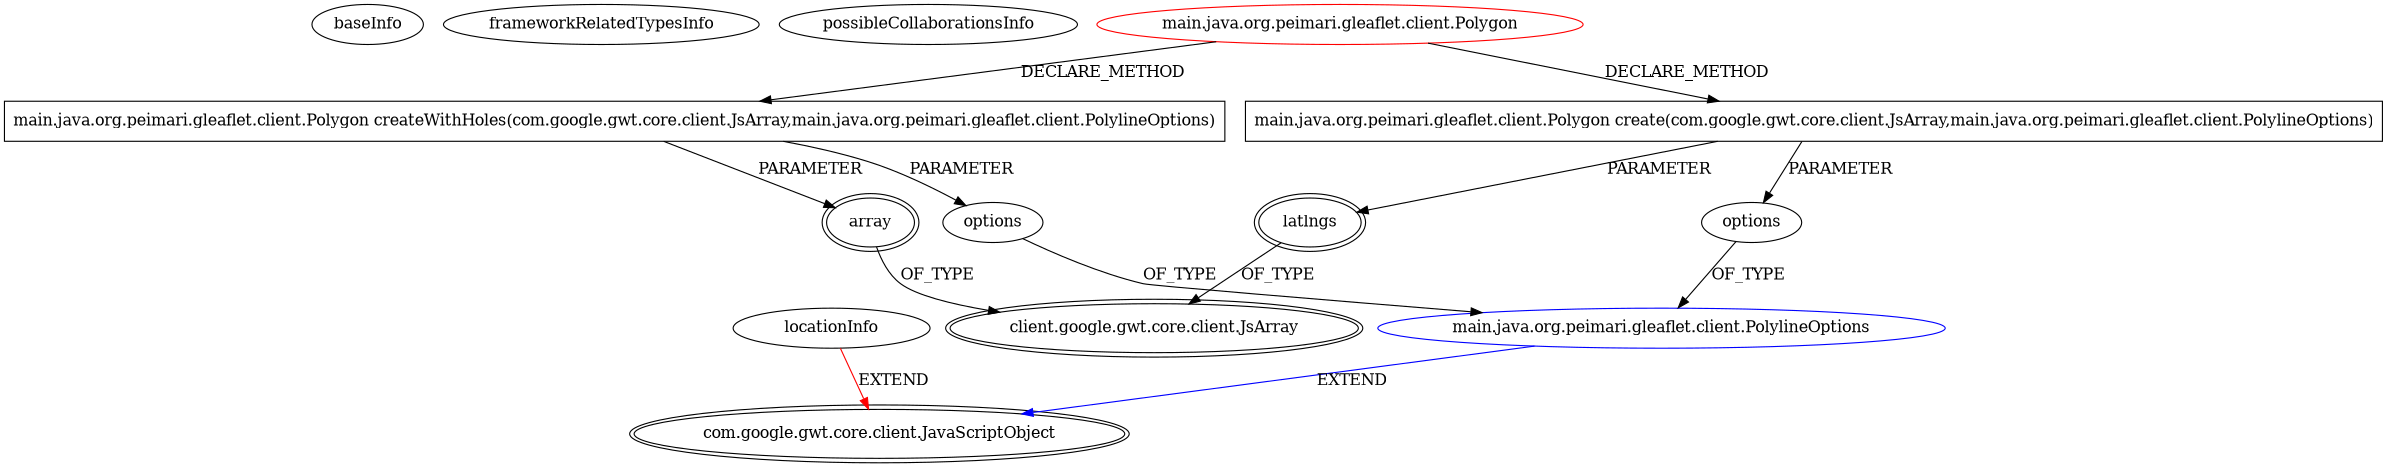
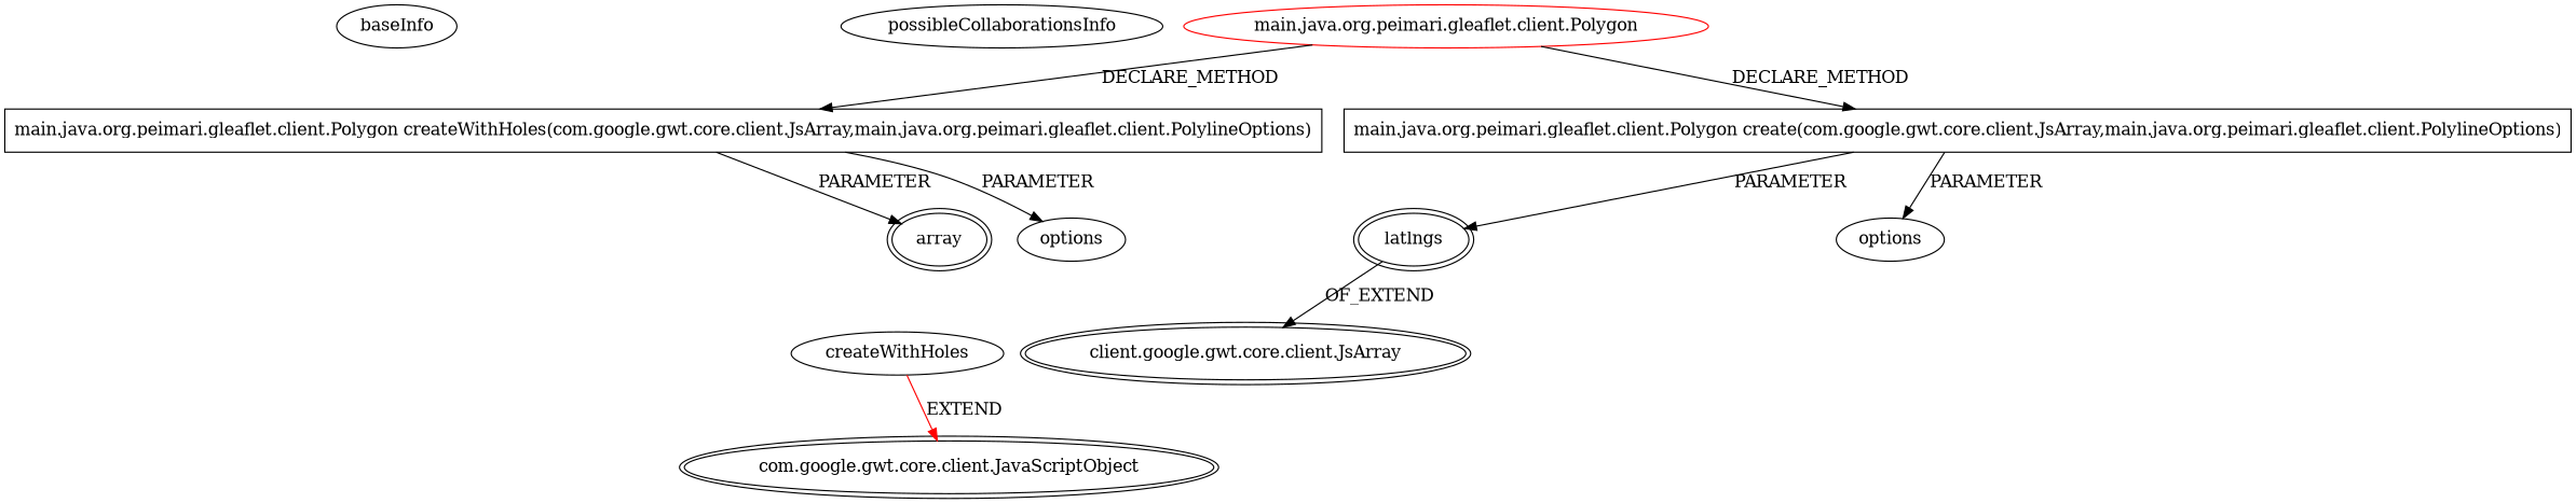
  digraph {
    node [isFrameworkType=false]
    baseInfo [category=extension_graph graphId=4100 isAnonymous=false possibleRelation=true isFrameworkType=""]
-   frameworkRelatedTypesInfo [0="com.google.gwt.core.client.JavaScriptObject" isFrameworkType=""]
    possibleCollaborationsInfo [0="4100~CLIENT_METHOD_DECLARATION-PARAMETER_DECLARATION-CLIENT_METHOD_DECLARATION-PARAMETER_DECLARATION-~com.google.gwt.core.client.JavaScriptObject ~com.google.gwt.core.client.JavaScriptObject ~false~false" isFrameworkType=""]
-   locationInfo [contextSignature=Polygon filePath="/mstahv-g-leaflet/g-leaflet-master/src/main/java/org/peimari/gleaflet/client/Polygon.java" graphId=4100 projectName="mstahv-g-leaflet" isFrameworkType=""]
+   locationInfo [contextSignature=Polygon filePath="/mstahv-g-leaflet/g-leaflet-master/src/main/java/org/peimari/gleaflet/client/Polygon.java" graphId=4100 projectName="mstahv-g-leaflet" label=createWithHoles isFrameworkType=""]
    n5 [isFrameworkType=true label="com.google.gwt.core.client.JavaScriptObject" peripheries=2 vertexType=FRAMEWORK_CLASS_TYPE]
    n6 [color=red label="main.java.org.peimari.gleaflet.client.Polygon" vertexType=ROOT_CLIENT_CLASS_DECLARATION]
    n7 [label="main.java.org.peimari.gleaflet.client.Polygon createWithHoles(com.google.gwt.core.client.JsArray,main.java.org.peimari.gleaflet.client.PolylineOptions)" shape=box vertexType=CLIENT_METHOD_DECLARATION]
    n8 [label="main.java.org.peimari.gleaflet.client.Polygon create(com.google.gwt.core.client.JsArray,main.java.org.peimari.gleaflet.client.PolylineOptions)" shape=box vertexType=CLIENT_METHOD_DECLARATION]
    n9 [isFrameworkType=true label=array peripheries=2 vertexType=PARAMETER_DECLARATION]
    n10 [label=options vertexType=PARAMETER_DECLARATION]
    n11 [isFrameworkType=true label=latlngs peripheries=2 vertexType=PARAMETER_DECLARATION]
    n12 [label=options vertexType=PARAMETER_DECLARATION]
    n13 [isFrameworkType=true label="client.google.gwt.core.client.JsArray" peripheries=2 vertexType=FRAMEWORK_CLASS_TYPE]
-   n14 [color=blue label="main.java.org.peimari.gleaflet.client.PolylineOptions" vertexType=REFERENCE_CLIENT_CLASS_DECLARATION]
    locationInfo -> n5 [color=red label=EXTEND]
    n6 -> n7 [label=DECLARE_METHOD]
    n6 -> n8 [label=DECLARE_METHOD]
    n7 -> n9 [label=PARAMETER]
    n7 -> n10 [label=PARAMETER]
    n8 -> n11 [label=PARAMETER]
    n8 -> n12 [label=PARAMETER]
-   n9 -> n13 [label=OF_TYPE]
-   n10 -> n14 [label=OF_TYPE]
-   n11 -> n13 [label=OF_TYPE]
-   n12 -> n14 [label=OF_TYPE]
-   n14 -> n5 [color=blue label=EXTEND]
+   n11 -> n13 [label=OF_EXTEND]
  }
